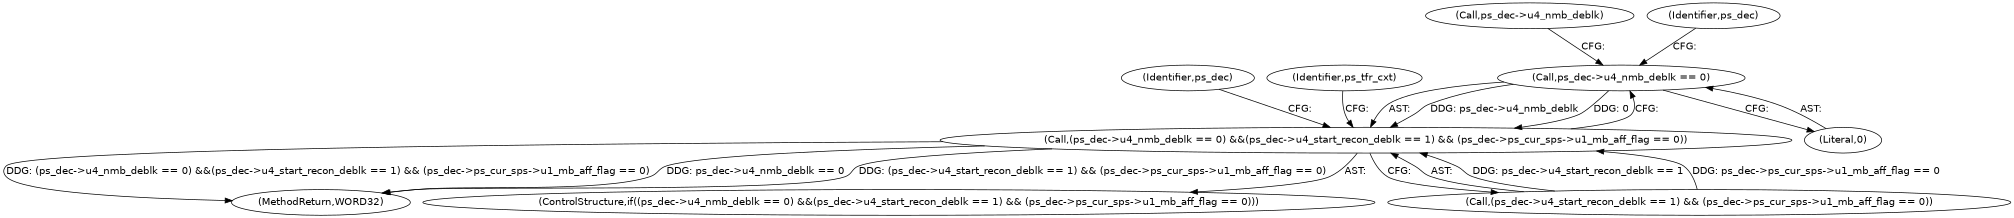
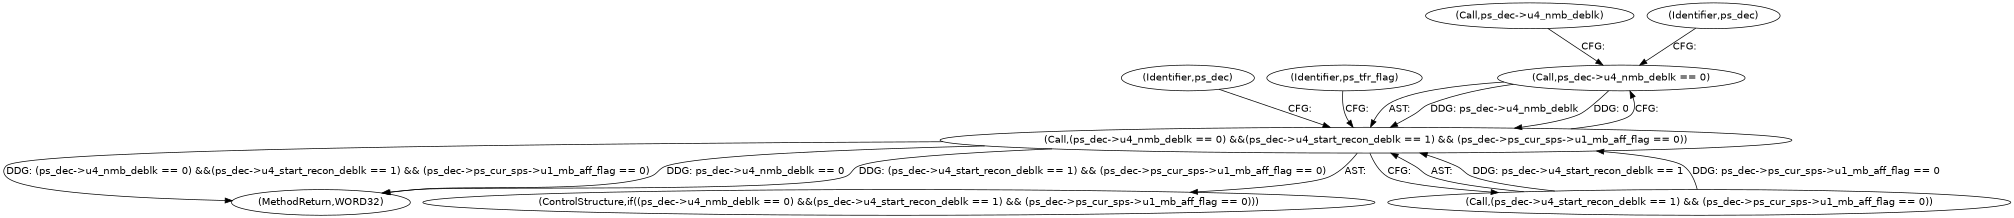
  digraph {
    fontname="DejaVu Sans"
    node [fontname="DejaVu Sans"]
    edge [fontname="DejaVu Sans"]
    n1 [label="(Call,ps_dec->u4_nmb_deblk == 0)"]
    n2 [label="(Call,(ps_dec->u4_nmb_deblk == 0) &&(ps_dec->u4_start_recon_deblk == 1) && (ps_dec->ps_cur_sps->u1_mb_aff_flag == 0))"]
-   n3 [label="(Literal,0)"]
    n4 [label="(MethodReturn,WORD32)"]
    n5 [label="(ControlStructure,if((ps_dec->u4_nmb_deblk == 0) &&(ps_dec->u4_start_recon_deblk == 1) && (ps_dec->ps_cur_sps->u1_mb_aff_flag == 0)))"]
    n6 [label="(Call,(ps_dec->u4_start_recon_deblk == 1) && (ps_dec->ps_cur_sps->u1_mb_aff_flag == 0))"]
    n7 [label="(Call,ps_dec->u4_nmb_deblk)"]
    n8 [label="(Identifier,ps_dec)"]
    n9 [label="(Identifier,ps_dec)"]
-   n10 [label="(Identifier,ps_tfr_cxt)"]
+   n10 [label="(Identifier,ps_tfr_flag)"]
    n1 -> n2 [label="AST: "]
    n1 -> n2 [label="DDG: ps_dec->u4_nmb_deblk"]
    n1 -> n2 [label="DDG: 0"]
-   n1 -> n3 [label="CFG: "]
    n2 -> n1 [label="CFG: "]
    n2 -> n4 [label="DDG: (ps_dec->u4_nmb_deblk == 0) &&(ps_dec->u4_start_recon_deblk == 1) && (ps_dec->ps_cur_sps->u1_mb_aff_flag == 0)"]
    n2 -> n4 [label="DDG: ps_dec->u4_nmb_deblk == 0"]
    n2 -> n4 [label="DDG: (ps_dec->u4_start_recon_deblk == 1) && (ps_dec->ps_cur_sps->u1_mb_aff_flag == 0)"]
    n2 -> n5 [label="AST: "]
    n2 -> n6 [label="CFG: "]
-   n3 -> n1 [label="AST: "]
    n6 -> n2 [label="AST: "]
    n6 -> n2 [label="DDG: ps_dec->u4_start_recon_deblk == 1"]
    n6 -> n2 [label="DDG: ps_dec->ps_cur_sps->u1_mb_aff_flag == 0"]
    n7 -> n1 [label="CFG: "]
    n8 -> n2 [label="CFG: "]
    n9 -> n1 [label="CFG: "]
    n10 -> n2 [label="CFG: "]
  }
